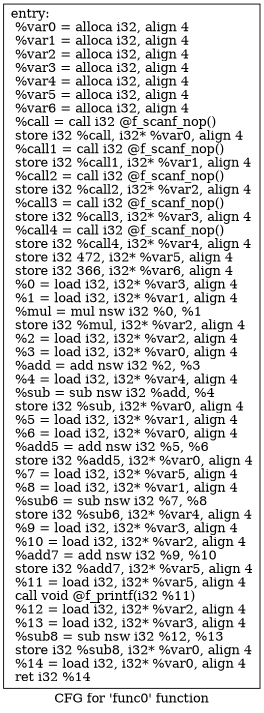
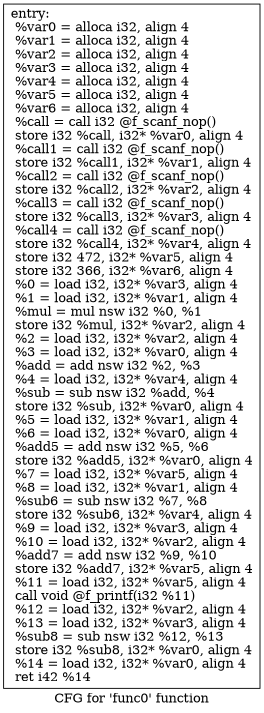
  digraph {
    label="CFG for 'func0' function"
-   n1 [label="{entry:\l  %var0 = alloca i32, align 4\l  %var1 = alloca i32, align 4\l  %var2 = alloca i32, align 4\l  %var3 = alloca i32, align 4\l  %var4 = alloca i32, align 4\l  %var5 = alloca i32, align 4\l  %var6 = alloca i32, align 4\l  %call = call i32 @f_scanf_nop()\l  store i32 %call, i32* %var0, align 4\l  %call1 = call i32 @f_scanf_nop()\l  store i32 %call1, i32* %var1, align 4\l  %call2 = call i32 @f_scanf_nop()\l  store i32 %call2, i32* %var2, align 4\l  %call3 = call i32 @f_scanf_nop()\l  store i32 %call3, i32* %var3, align 4\l  %call4 = call i32 @f_scanf_nop()\l  store i32 %call4, i32* %var4, align 4\l  store i32 472, i32* %var5, align 4\l  store i32 366, i32* %var6, align 4\l  %0 = load i32, i32* %var3, align 4\l  %1 = load i32, i32* %var1, align 4\l  %mul = mul nsw i32 %0, %1\l  store i32 %mul, i32* %var2, align 4\l  %2 = load i32, i32* %var2, align 4\l  %3 = load i32, i32* %var0, align 4\l  %add = add nsw i32 %2, %3\l  %4 = load i32, i32* %var4, align 4\l  %sub = sub nsw i32 %add, %4\l  store i32 %sub, i32* %var0, align 4\l  %5 = load i32, i32* %var1, align 4\l  %6 = load i32, i32* %var0, align 4\l  %add5 = add nsw i32 %5, %6\l  store i32 %add5, i32* %var0, align 4\l  %7 = load i32, i32* %var5, align 4\l  %8 = load i32, i32* %var1, align 4\l  %sub6 = sub nsw i32 %7, %8\l  store i32 %sub6, i32* %var4, align 4\l  %9 = load i32, i32* %var3, align 4\l  %10 = load i32, i32* %var2, align 4\l  %add7 = add nsw i32 %9, %10\l  store i32 %add7, i32* %var5, align 4\l  %11 = load i32, i32* %var5, align 4\l  call void @f_printf(i32 %11)\l  %12 = load i32, i32* %var2, align 4\l  %13 = load i32, i32* %var3, align 4\l  %sub8 = sub nsw i32 %12, %13\l  store i32 %sub8, i32* %var0, align 4\l  %14 = load i32, i32* %var0, align 4\l  ret i32 %14\l}" shape=record]
+   n1 [label="{entry:\l  %var0 = alloca i32, align 4\l  %var1 = alloca i32, align 4\l  %var2 = alloca i32, align 4\l  %var3 = alloca i32, align 4\l  %var4 = alloca i32, align 4\l  %var5 = alloca i32, align 4\l  %var6 = alloca i32, align 4\l  %call = call i32 @f_scanf_nop()\l  store i32 %call, i32* %var0, align 4\l  %call1 = call i32 @f_scanf_nop()\l  store i32 %call1, i32* %var1, align 4\l  %call2 = call i32 @f_scanf_nop()\l  store i32 %call2, i32* %var2, align 4\l  %call3 = call i32 @f_scanf_nop()\l  store i32 %call3, i32* %var3, align 4\l  %call4 = call i32 @f_scanf_nop()\l  store i32 %call4, i32* %var4, align 4\l  store i32 472, i32* %var5, align 4\l  store i32 366, i32* %var6, align 4\l  %0 = load i32, i32* %var3, align 4\l  %1 = load i32, i32* %var1, align 4\l  %mul = mul nsw i32 %0, %1\l  store i32 %mul, i32* %var2, align 4\l  %2 = load i32, i32* %var2, align 4\l  %3 = load i32, i32* %var0, align 4\l  %add = add nsw i32 %2, %3\l  %4 = load i32, i32* %var4, align 4\l  %sub = sub nsw i32 %add, %4\l  store i32 %sub, i32* %var0, align 4\l  %5 = load i32, i32* %var1, align 4\l  %6 = load i32, i32* %var0, align 4\l  %add5 = add nsw i32 %5, %6\l  store i32 %add5, i32* %var0, align 4\l  %7 = load i32, i32* %var5, align 4\l  %8 = load i32, i32* %var1, align 4\l  %sub6 = sub nsw i32 %7, %8\l  store i32 %sub6, i32* %var4, align 4\l  %9 = load i32, i32* %var3, align 4\l  %10 = load i32, i32* %var2, align 4\l  %add7 = add nsw i32 %9, %10\l  store i32 %add7, i32* %var5, align 4\l  %11 = load i32, i32* %var5, align 4\l  call void @f_printf(i32 %11)\l  %12 = load i32, i32* %var2, align 4\l  %13 = load i32, i32* %var3, align 4\l  %sub8 = sub nsw i32 %12, %13\l  store i32 %sub8, i32* %var0, align 4\l  %14 = load i32, i32* %var0, align 4\l  ret i42 %14\l}" shape=record]
  }
